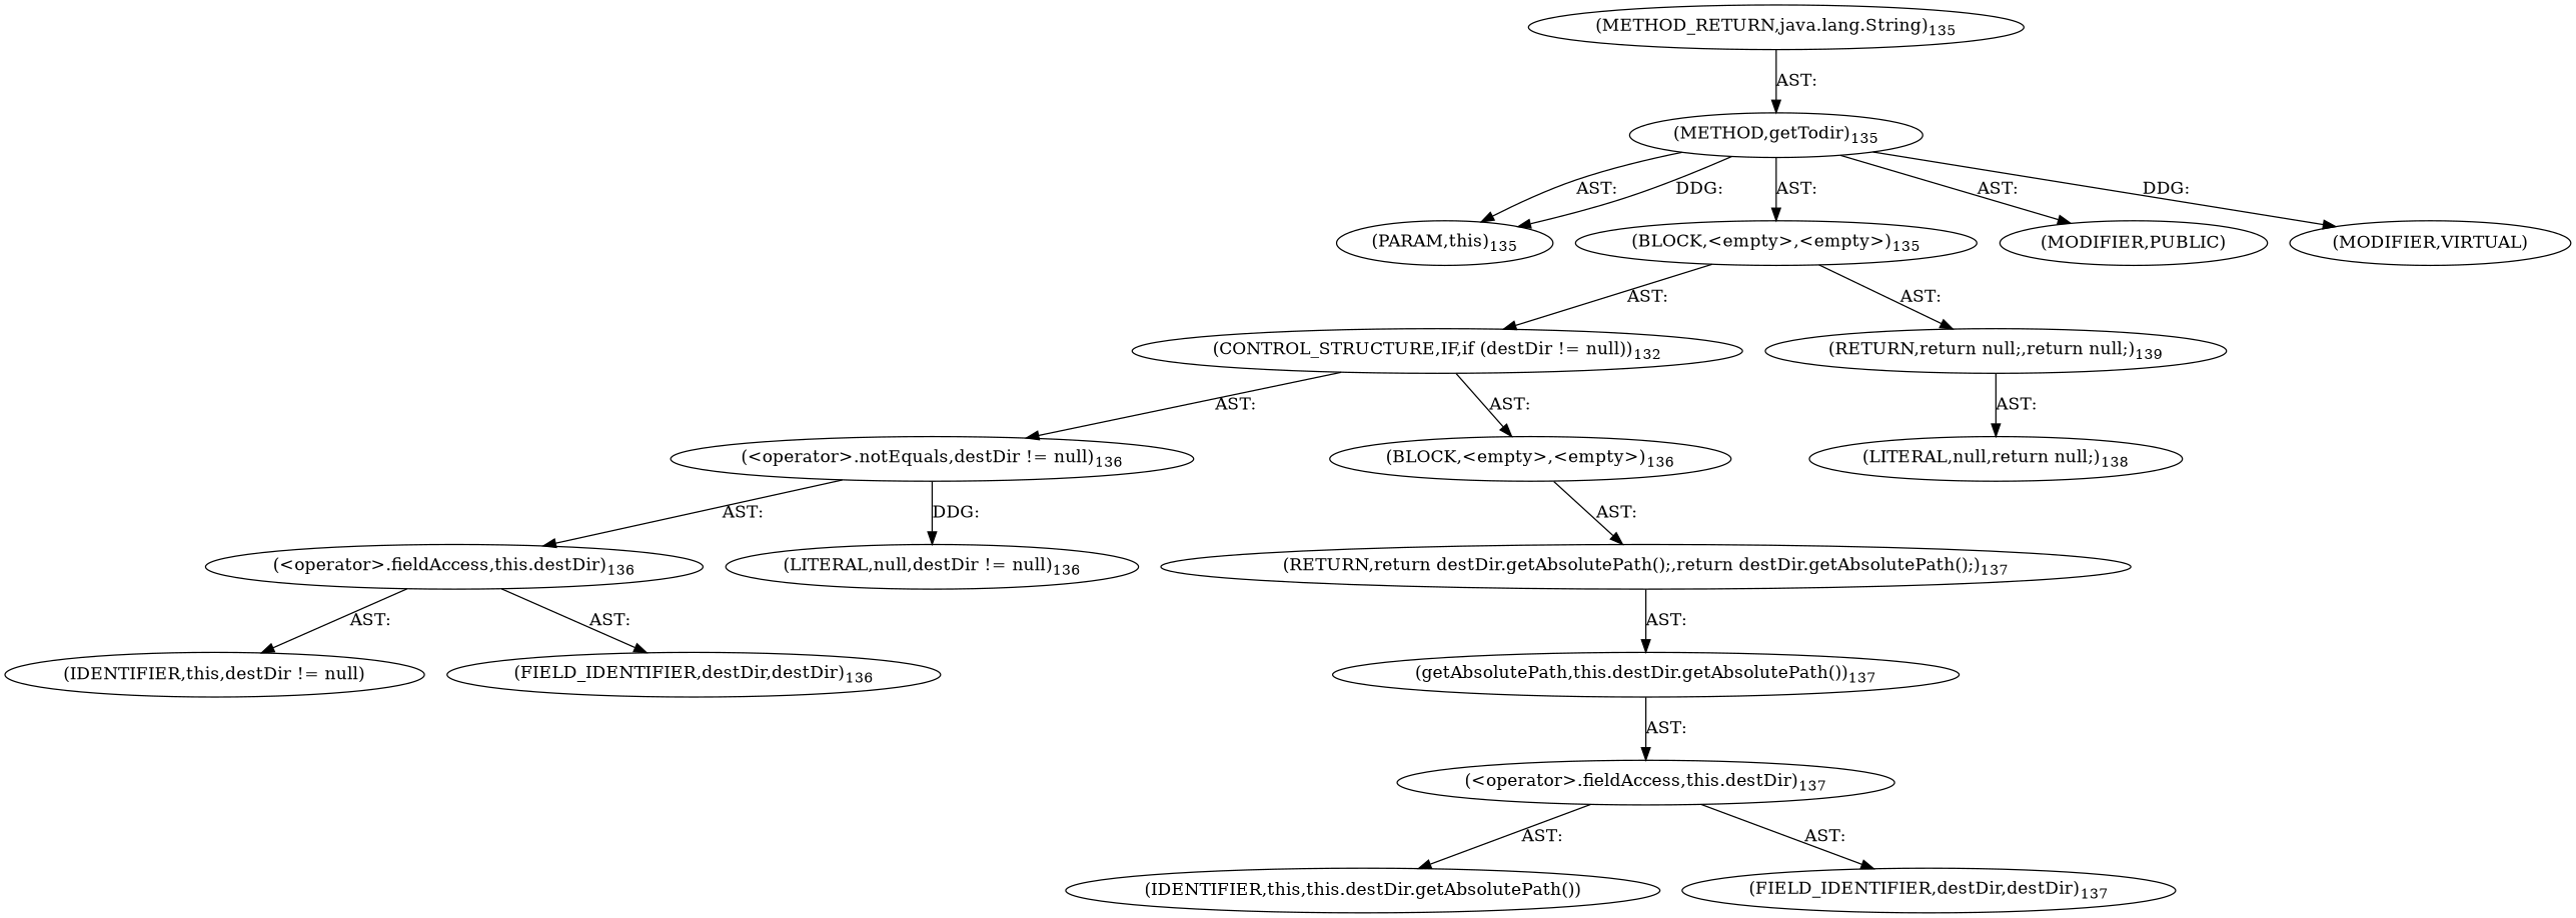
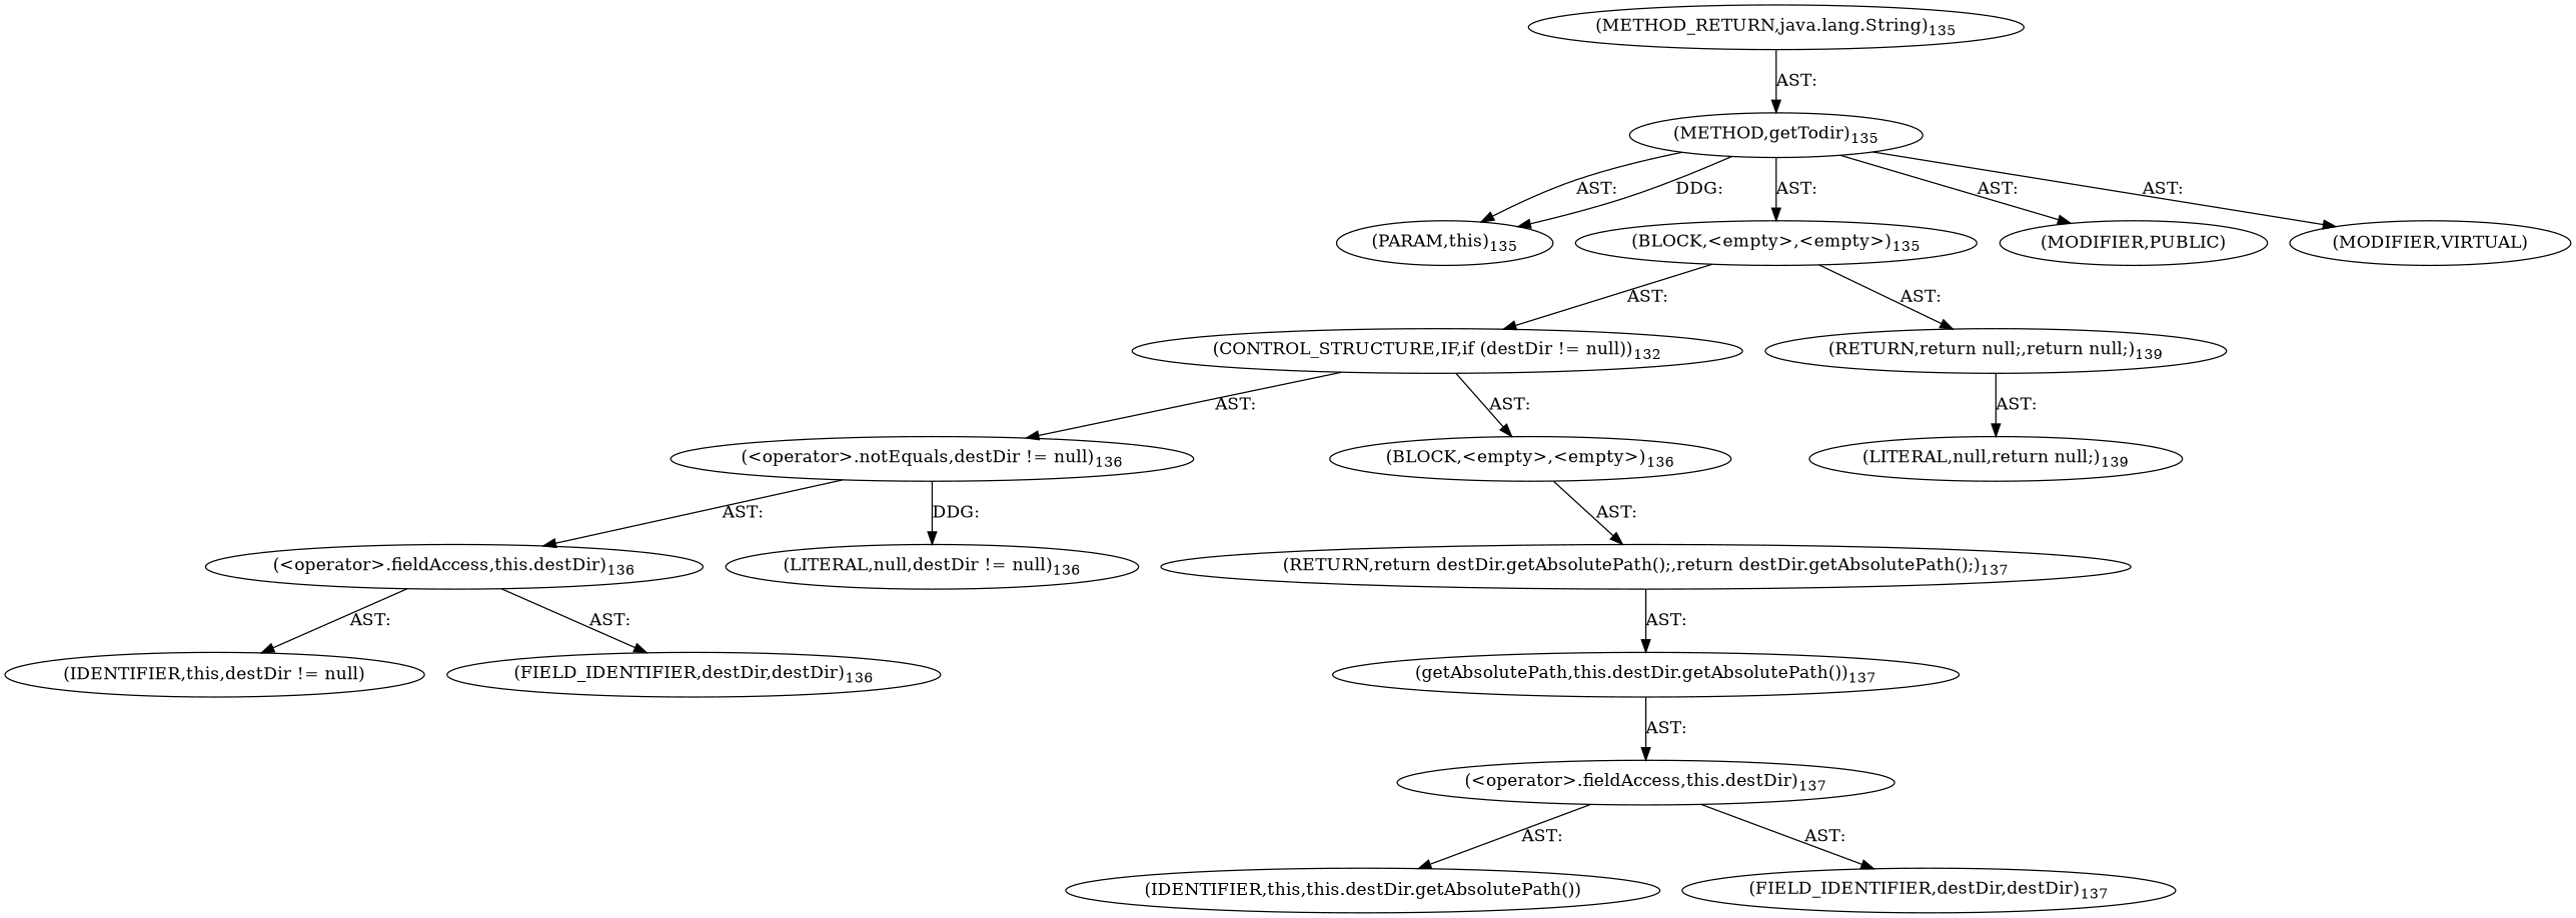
  digraph {
    n1 [label=<(METHOD,getTodir)<SUB>135</SUB>>]
    n2 [label=<(PARAM,this)<SUB>135</SUB>>]
    n3 [label=<(BLOCK,&lt;empty&gt;,&lt;empty&gt;)<SUB>135</SUB>>]
    n4 [label=<(MODIFIER,PUBLIC)>]
    n5 [label=<(MODIFIER,VIRTUAL)>]
    n6 [label=<(CONTROL_STRUCTURE,IF,if (destDir != null))<SUB>132</SUB>>]
    n7 [label=<(RETURN,return null;,return null;)<SUB>139</SUB>>]
    n8 [label=<(METHOD_RETURN,java.lang.String)<SUB>135</SUB>>]
    n9 [label=<(&lt;operator&gt;.notEquals,destDir != null)<SUB>136</SUB>>]
    n10 [label=<(BLOCK,&lt;empty&gt;,&lt;empty&gt;)<SUB>136</SUB>>]
-   n11 [label=<(LITERAL,null,return null;)<SUB>138</SUB>>]
+   n11 [label=<(LITERAL,null,return null;)<SUB>139</SUB>>]
    n12 [label=<(&lt;operator&gt;.fieldAccess,this.destDir)<SUB>136</SUB>>]
    n13 [label=<(LITERAL,null,destDir != null)<SUB>136</SUB>>]
    n14 [label=<(RETURN,return destDir.getAbsolutePath();,return destDir.getAbsolutePath();)<SUB>137</SUB>>]
    n15 [label=<(IDENTIFIER,this,destDir != null)>]
    n16 [label=<(FIELD_IDENTIFIER,destDir,destDir)<SUB>136</SUB>>]
    n17 [label=<(getAbsolutePath,this.destDir.getAbsolutePath())<SUB>137</SUB>>]
    n18 [label=<(&lt;operator&gt;.fieldAccess,this.destDir)<SUB>137</SUB>>]
    n19 [label=<(IDENTIFIER,this,this.destDir.getAbsolutePath())>]
    n20 [label=<(FIELD_IDENTIFIER,destDir,destDir)<SUB>137</SUB>>]
    n1 -> n2 [label="AST: "]
    n1 -> n2 [label="DDG: "]
    n1 -> n3 [label="AST: "]
    n1 -> n4 [label="AST: "]
-   n1 -> n5 [label="DDG: "]
+   n1 -> n5 [label="AST: "]
    n3 -> n6 [label="AST: "]
    n3 -> n7 [label="AST: "]
    n6 -> n9 [label="AST: "]
    n6 -> n10 [label="AST: "]
    n7 -> n11 [label="AST: "]
    n8 -> n1 [label="AST: "]
    n9 -> n12 [label="AST: "]
    n9 -> n13 [label="DDG: "]
    n10 -> n14 [label="AST: "]
    n12 -> n15 [label="AST: "]
    n12 -> n16 [label="AST: "]
    n14 -> n17 [label="AST: "]
    n17 -> n18 [label="AST: "]
    n18 -> n19 [label="AST: "]
    n18 -> n20 [label="AST: "]
  }
